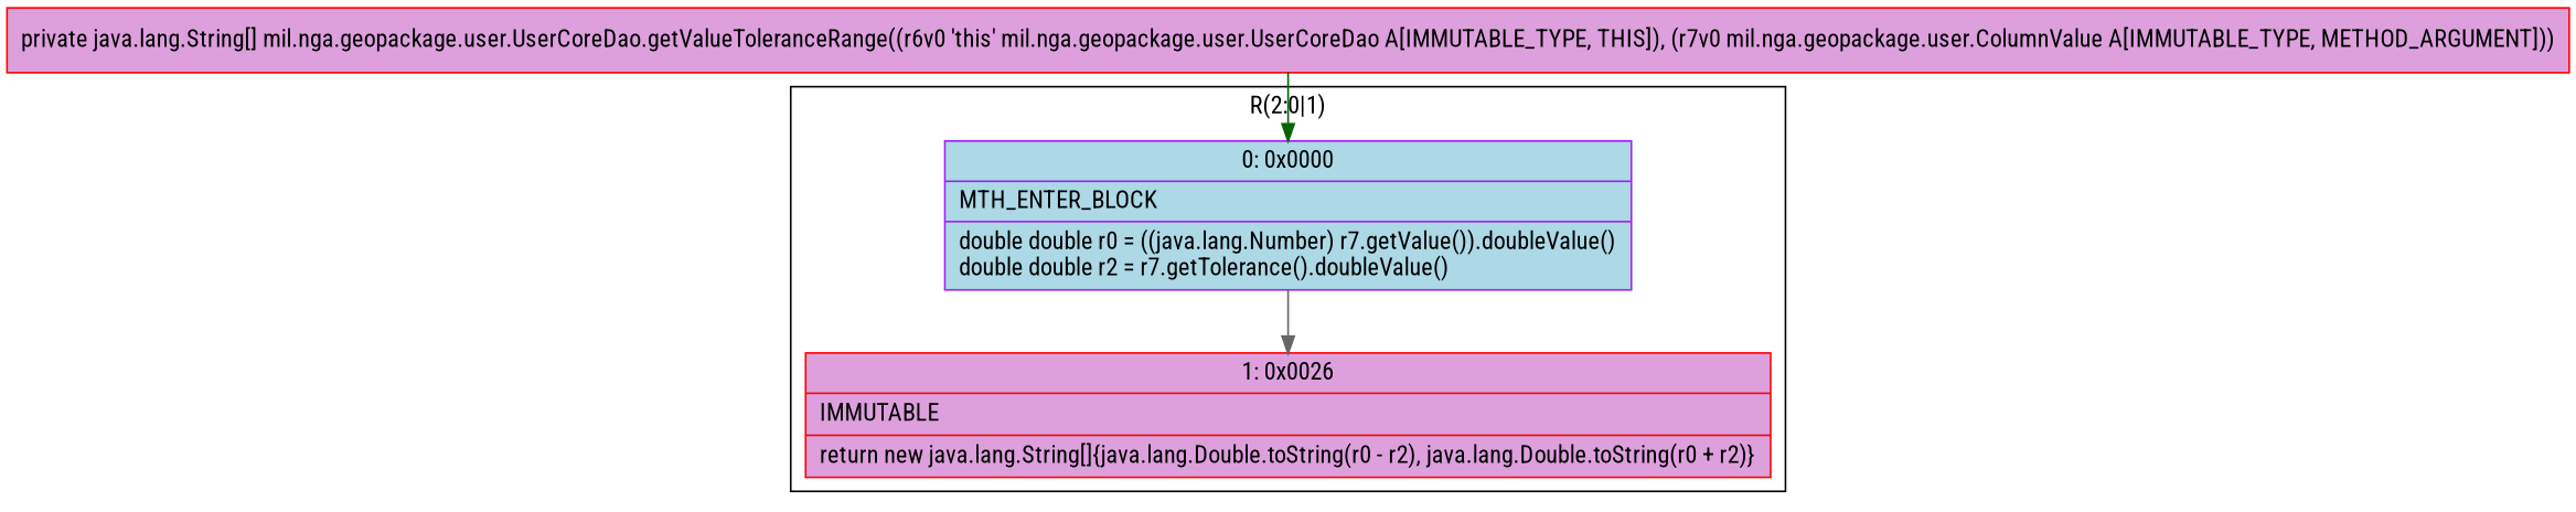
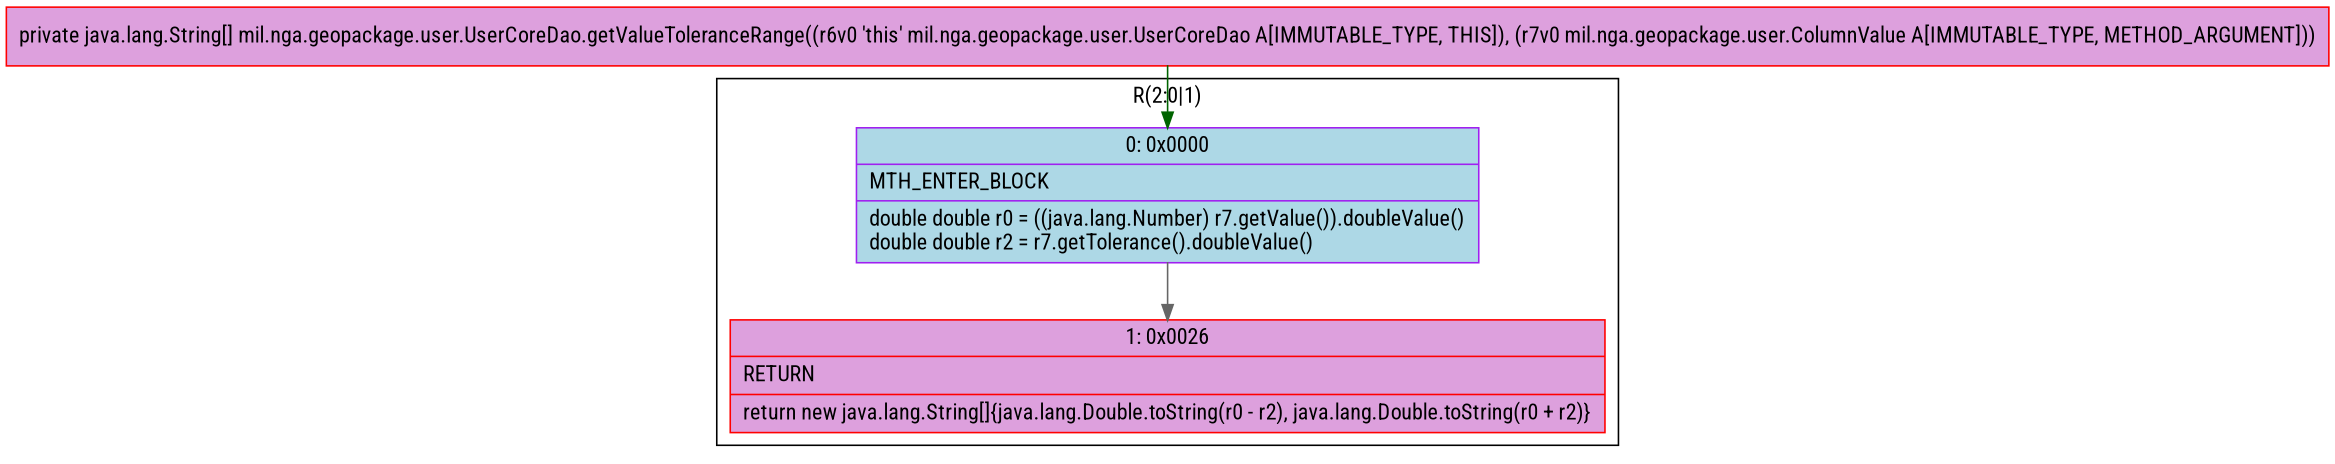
  digraph {
    fontname="Roboto Condensed"
    node [color=red shape=record style=filled fillcolor=plum fontname="Roboto Condensed"]
    edge [fontname="Roboto Condensed"]
    n1 [color=purple label="{0\:\ 0x0000|MTH_ENTER_BLOCK\l|double double r0 = ((java.lang.Number) r7.getValue()).doubleValue()\ldouble double r2 = r7.getTolerance().doubleValue()\l}" fillcolor=lightblue]
-   n2 [label="{1\:\ 0x0026|IMMUTABLE\l|return new java.lang.String[]\{java.lang.Double.toString(r0 \- r2), java.lang.Double.toString(r0 + r2)\}\l}"]
+   n2 [label="{1\:\ 0x0026|RETURN\l|return new java.lang.String[]\{java.lang.Double.toString(r0 \- r2), java.lang.Double.toString(r0 + r2)\}\l}"]
    n3 [label="{private java.lang.String[] mil.nga.geopackage.user.UserCoreDao.getValueToleranceRange((r6v0 'this' mil.nga.geopackage.user.UserCoreDao A[IMMUTABLE_TYPE, THIS]), (r7v0 mil.nga.geopackage.user.ColumnValue A[IMMUTABLE_TYPE, METHOD_ARGUMENT])) }"]
    subgraph cluster_1 {
      label="R(2:0|1)"
      n1
      n2
    }
    n1 -> n2 [color=gray40]
    n3 -> n1 [color=darkgreen]
  }
